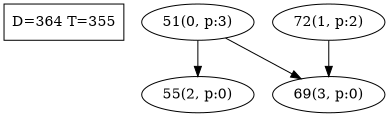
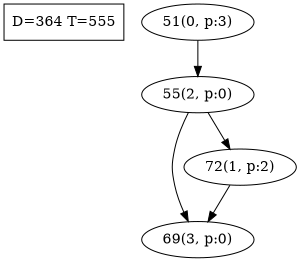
  digraph {
-   n1 [label="D=364 T=355" shape=box]
+   n1 [label="D=364 T=555" shape=box]
    n2 [label="51(0, p:3)"]
    n3 [label="55(2, p:0)"]
    n4 [label="69(3, p:0)"]
    n5 [label="72(1, p:2)"]
    n2 -> n3
-   n2 -> n4
+   n3 -> n4
+   n3 -> n5
    n5 -> n4
  }
